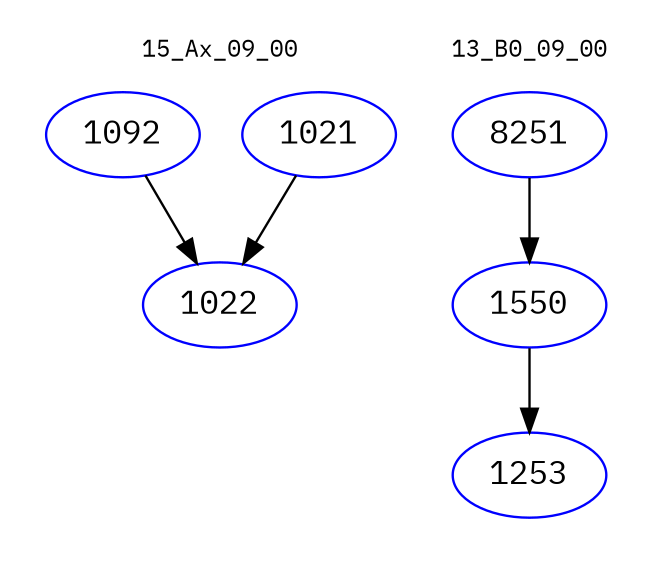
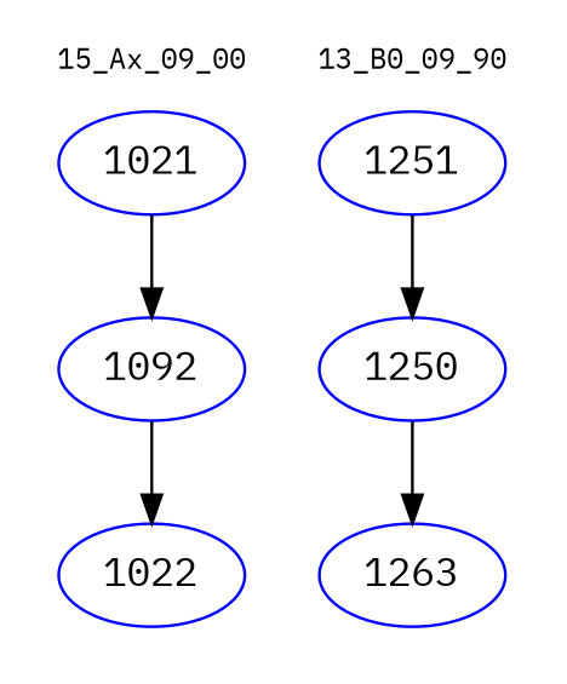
  digraph {
    fontname="IBM Plex Mono"
    node [color=blue fontname="IBM Plex Mono"]
    edge [color=black fontname="IBM Plex Mono"]
    n1 [label=1021]
    n2 [label=1092]
    n3 [label=1022]
-   n4 [label=8251]
-   n5 [label=1550]
-   n6 [label=1253]
+   n4 [label=1251]
+   n5 [label=1250]
+   n6 [label=1263]
    subgraph cluster_1 {
      color=white
      fontsize=10
      label="15_Ax_09_00"
      n1
      n2
      n3
    }
    subgraph cluster_2 {
      color=white
      fontsize=10
-     label="13_B0_09_00"
+     label="13_B0_09_90"
      n4
      n5
      n6
    }
-   n1 -> n3
+   n1 -> n2
    n2 -> n3
    n4 -> n5
    n5 -> n6
  }
